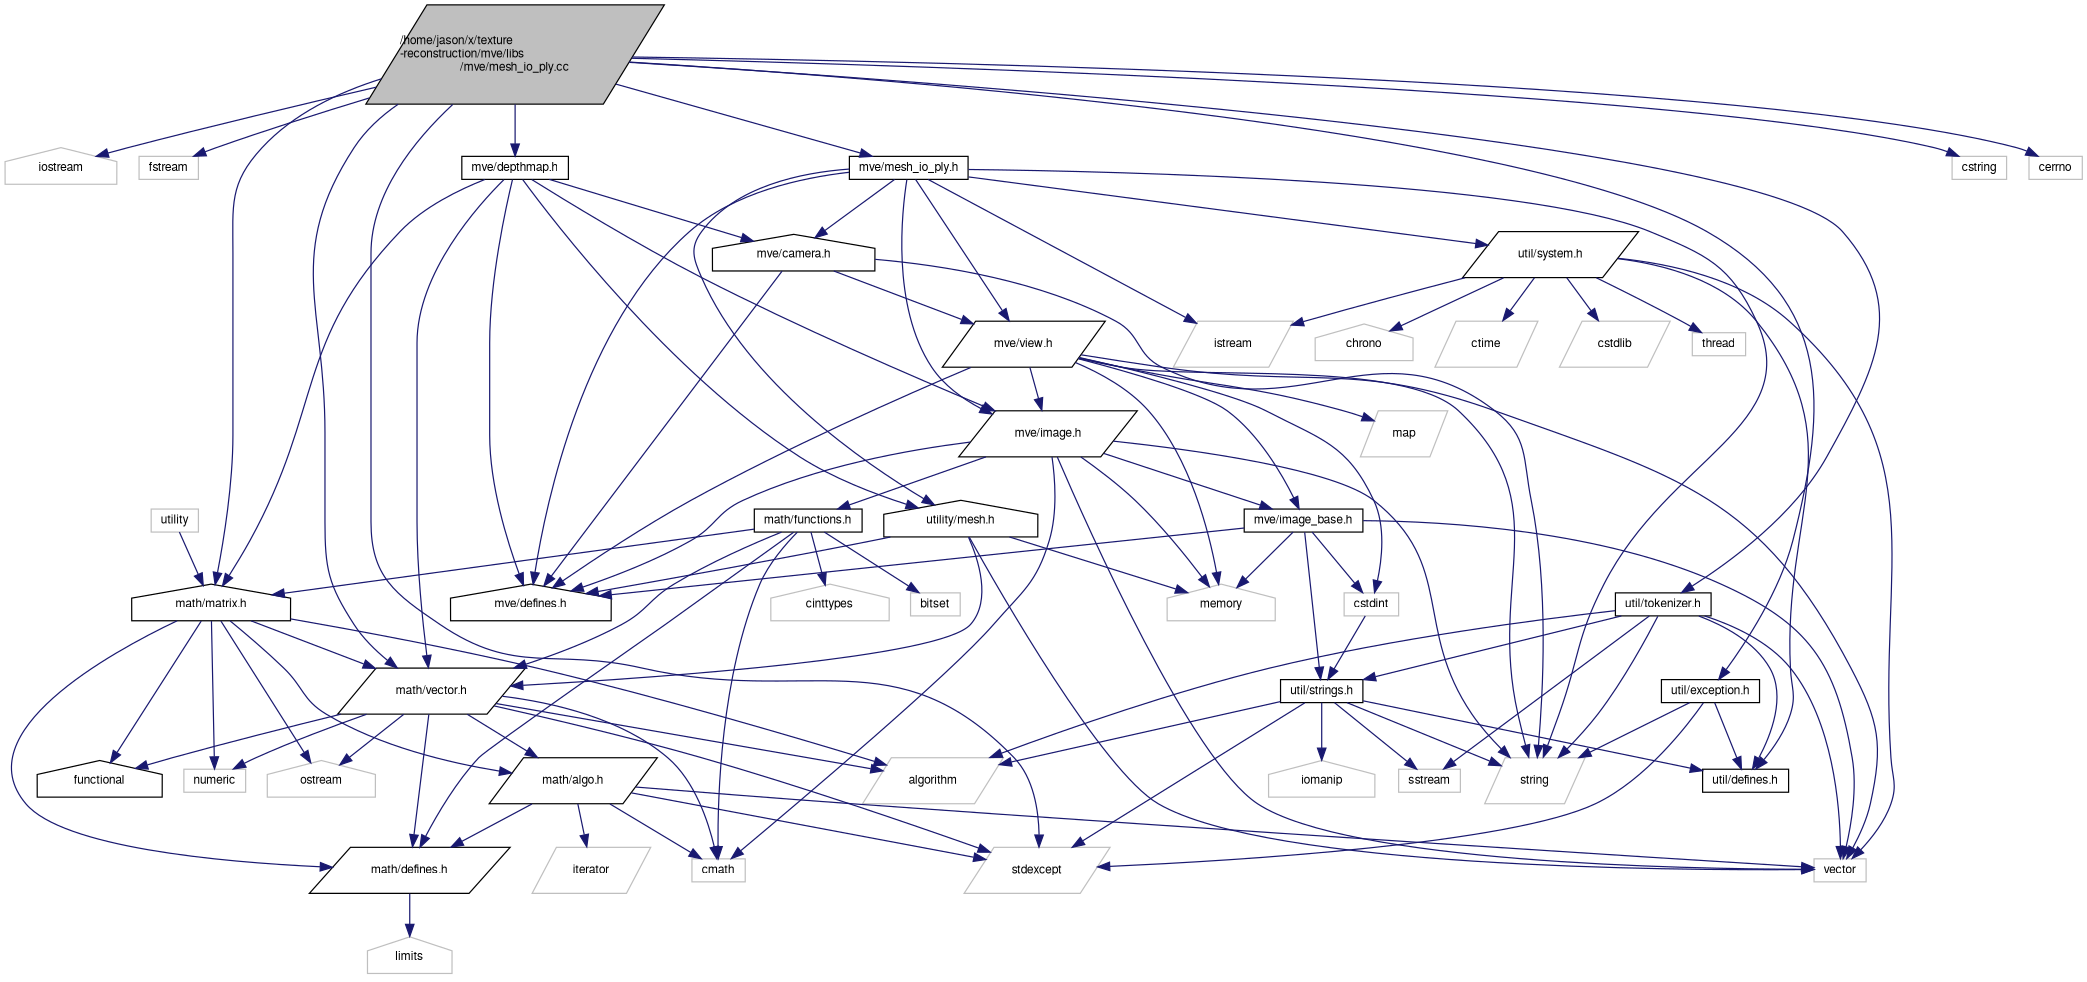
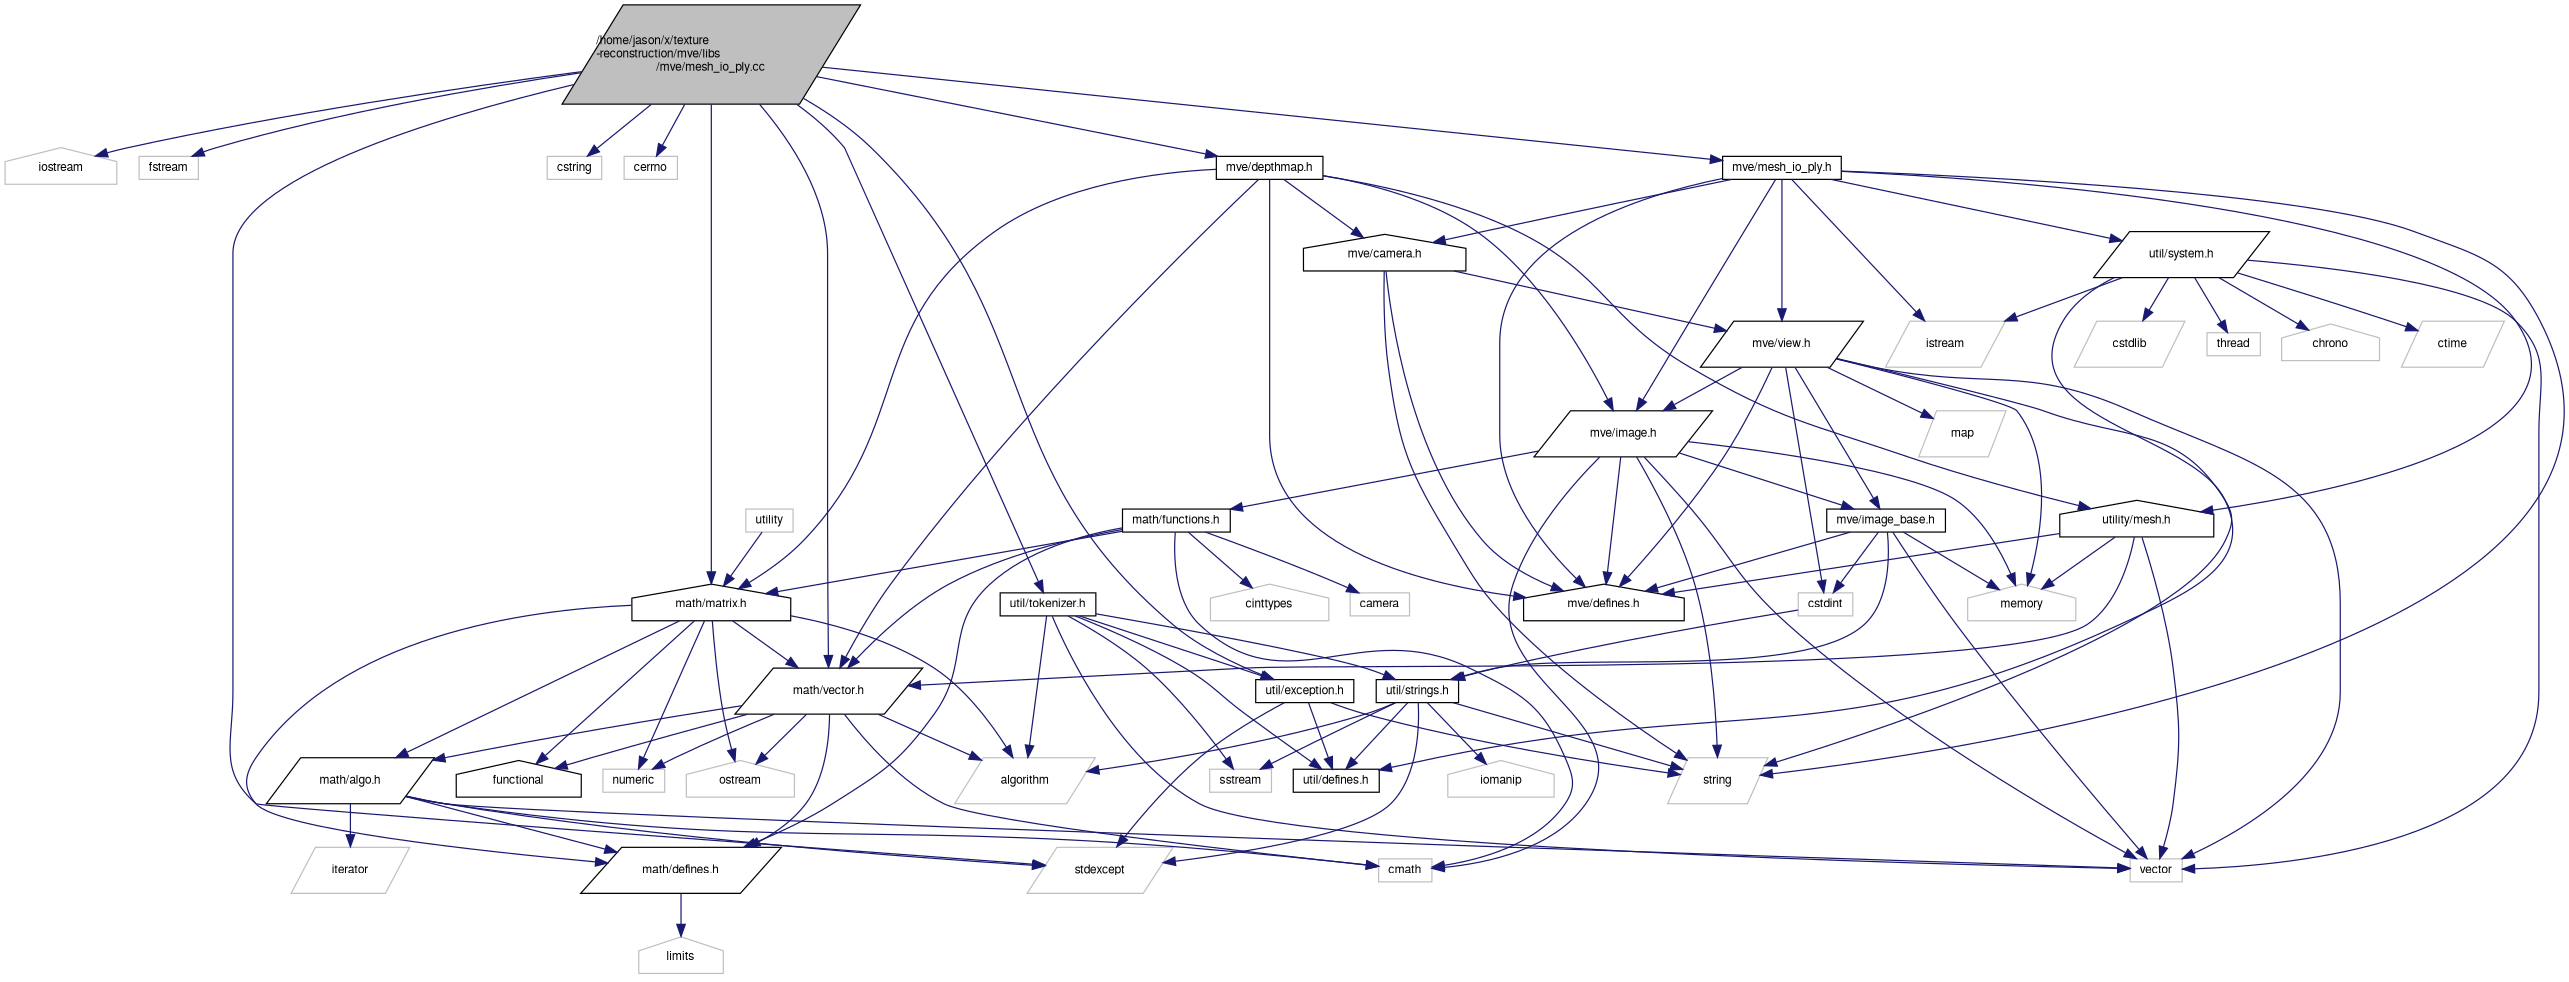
  digraph {
    node [color=grey75 fillcolor=white fontname=FreeSans fontsize=10 shape=box style=filled]
    edge [color=midnightblue fontname=FreeSans fontsize=10 labelfontname=FreeSans labelfontsize=10 style=solid]
    n1 [color=black fillcolor=grey75 fontcolor=black height=0.2 label="/home/jason/x/texture\l-reconstruction/mve/libs\l/mve/mesh_io_ply.cc" shape=parallelogram width=0.4]
    n2 [height=0.2 label=iostream shape=house width=0.4]
    n3 [height=0.2 label=fstream width=0.4]
    n4 [height=0.2 label=stdexcept shape=parallelogram width=0.4]
    n5 [height=0.2 label=cstring width=0.4]
    n6 [height=0.2 label=cerrno width=0.4]
    n7 [color=black height=0.2 label="util/exception.h" width=0.4]
    n8 [color=black height=0.2 label="util/tokenizer.h" width=0.4]
    n9 [color=black height=0.2 label="math/vector.h" shape=parallelogram width=0.4]
    n10 [color=black height=0.2 label="math/matrix.h" shape=house width=0.4]
    n11 [color=black height=0.2 label="mve/depthmap.h" width=0.4]
    n12 [color=black height=0.2 label="mve/mesh_io_ply.h" width=0.4]
    n13 [height=0.2 label=string shape=parallelogram width=0.4]
    n14 [color=black height=0.2 label="util/defines.h" width=0.4]
    n15 [height=0.2 label=vector width=0.4]
    n16 [height=0.2 label=sstream width=0.4]
    n17 [height=0.2 label=algorithm shape=parallelogram width=0.4]
    n18 [color=black height=0.2 label="util/strings.h" width=0.4]
    n19 [color=black height=0.2 label=functional shape=house width=0.4]
    n20 [height=0.2 label=numeric width=0.4]
    n21 [height=0.2 label=cmath width=0.4]
    n22 [height=0.2 label=ostream shape=house width=0.4]
    n23 [color=black height=0.2 label="math/defines.h" shape=parallelogram width=0.4]
    n24 [color=black height=0.2 label="math/algo.h" shape=parallelogram width=0.4]
    n25 [color=black height=0.2 label="mve/defines.h" shape=house width=0.4]
    n26 [color=black height=0.2 label="mve/camera.h" shape=house width=0.4]
    n27 [color=black height=0.2 label="mve/image.h" shape=parallelogram width=0.4]
    n28 [color=black height=0.2 label="utility/mesh.h" shape=house width=0.4]
    n29 [height=0.2 label=istream shape=parallelogram width=0.4]
    n30 [color=black height=0.2 label="util/system.h" shape=parallelogram width=0.4]
    n31 [color=black height=0.2 label="mve/view.h" shape=parallelogram width=0.4]
    n32 [height=0.2 label=iomanip shape=house width=0.4]
    n33 [height=0.2 label=cstdint width=0.4]
    n34 [height=0.2 label=limits shape=house width=0.4]
    n35 [height=0.2 label=iterator shape=parallelogram width=0.4]
    n36 [height=0.2 label=utility width=0.4]
    n37 [height=0.2 label=memory shape=house width=0.4]
    n38 [color=black height=0.2 label="math/functions.h" width=0.4]
    n39 [color=black height=0.2 label="mve/image_base.h" width=0.4]
-   n40 [height=0.2 label=bitset width=0.4]
+   n40 [height=0.2 label=camera width=0.4]
    n41 [height=0.2 label=cinttypes shape=house width=0.4]
    n42 [height=0.2 label=ctime shape=parallelogram width=0.4]
    n43 [height=0.2 label=cstdlib shape=parallelogram width=0.4]
    n44 [height=0.2 label=thread width=0.4]
    n45 [height=0.2 label=chrono shape=house width=0.4]
    n46 [height=0.2 label=map shape=parallelogram width=0.4]
    n1 -> n2
    n1 -> n3
    n1 -> n4
    n1 -> n5
    n1 -> n6
    n1 -> n7
    n1 -> n8
    n1 -> n9
    n1 -> n10
    n1 -> n11
    n1 -> n12
    n7 -> n4
    n7 -> n13
    n7 -> n14
-   n8 -> n13
+   n8 -> n7
    n8 -> n14
    n8 -> n15
    n8 -> n16
    n8 -> n17
    n8 -> n18
-   n9 -> n4
    n9 -> n17
    n9 -> n19
    n9 -> n20
    n9 -> n21
    n9 -> n22
    n9 -> n23
    n9 -> n24
    n10 -> n9
    n10 -> n17
    n10 -> n19
    n10 -> n20
    n10 -> n22
    n10 -> n23
    n10 -> n24
    n11 -> n9
    n11 -> n10
    n11 -> n25
    n11 -> n26
    n11 -> n27
    n11 -> n28
    n12 -> n13
    n12 -> n25
    n12 -> n26
    n12 -> n27
    n12 -> n28
    n12 -> n29
    n12 -> n30
    n12 -> n31
    n18 -> n4
    n18 -> n13
    n18 -> n14
    n18 -> n16
    n18 -> n17
    n18 -> n32
    n23 -> n34
    n24 -> n4
    n24 -> n15
    n24 -> n21
    n24 -> n23
    n24 -> n35
    n26 -> n13
    n26 -> n25
    n26 -> n31
    n27 -> n13
    n27 -> n15
    n27 -> n21
    n27 -> n25
    n27 -> n37
    n27 -> n38
    n27 -> n39
    n28 -> n9
    n28 -> n15
    n28 -> n25
    n28 -> n37
    n30 -> n14
    n30 -> n15
    n30 -> n29
    n30 -> n42
    n30 -> n43
    n30 -> n44
    n30 -> n45
    n31 -> n13
    n31 -> n15
    n31 -> n25
    n31 -> n27
    n31 -> n33
    n31 -> n37
    n31 -> n39
    n31 -> n46
    n33 -> n18
    n36 -> n10
    n38 -> n9
    n38 -> n10
    n38 -> n21
    n38 -> n23
    n38 -> n40
    n38 -> n41
    n39 -> n15
    n39 -> n18
    n39 -> n25
    n39 -> n33
    n39 -> n37
  }
